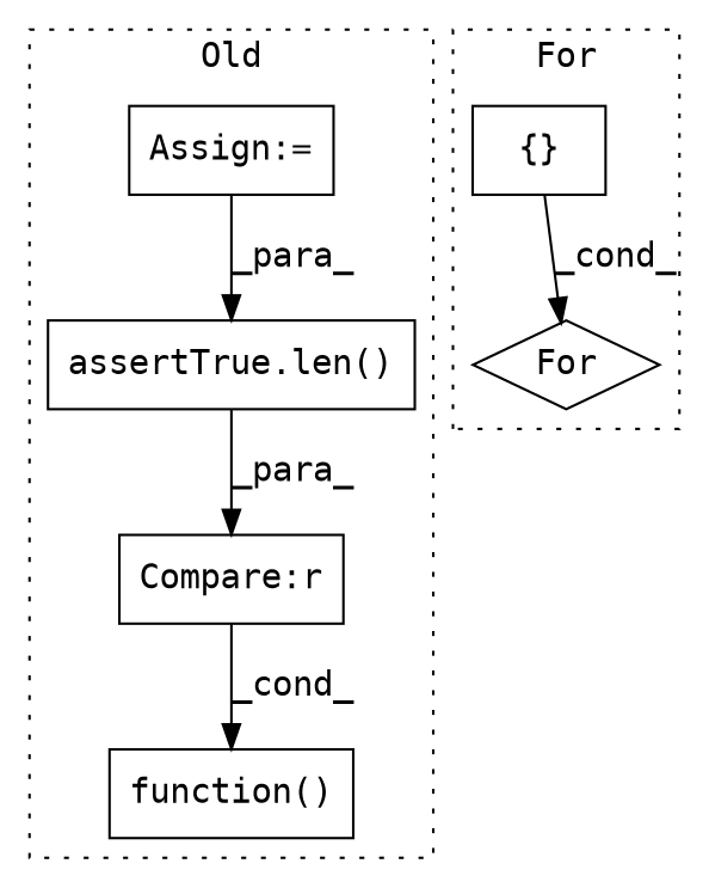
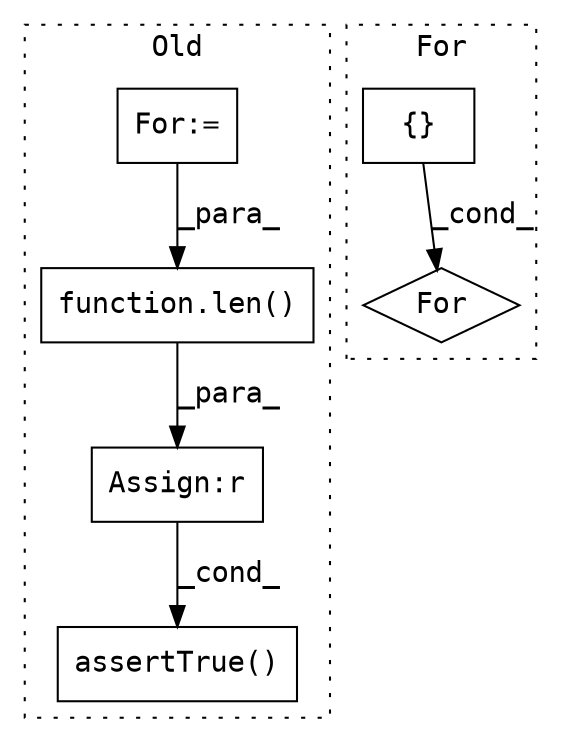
  digraph {
    fontname="DejaVu Sans Mono"
    node [a=75 fontname="DejaVu Sans Mono" shape=box]
    edge [fontname="DejaVu Sans Mono"]
-   n1 [l="16,1" label="function()" s="5023,5071"]
-   n2 [a=68 l=3 label="Assign:=" s=4912]
-   n3 [a=40 l=32 label="Compare:r" s=5039]
-   n4 [l="4,1" label="assertTrue.len()" s="5039,5066"]
+   n1 [l="16,1" label="assertTrue()" s="5023,5071"]
+   n2 [a=68 l=3 label="For:=" s=4912]
+   n3 [a=40 l=32 label="Assign:r" s=5039]
+   n4 [l="4,1" label="function.len()" s="5039,5066"]
    n5 [a=59 l="14,0" label="{}" s="5033,5154"]
    n6 [a=107 l="4,14" label=For s="5013,5165" shape=diamond]
    subgraph cluster_1 {
      label=Old
      style=dotted
      n1
      n2
      n3
      n4
    }
    subgraph cluster_2 {
      label=For
      style=dotted
      n5
      n6
    }
    n2 -> n4 [label=_para_]
    n3 -> n1 [label=_cond_]
    n4 -> n3 [label=_para_]
    n5 -> n6 [label=_cond_]
  }
